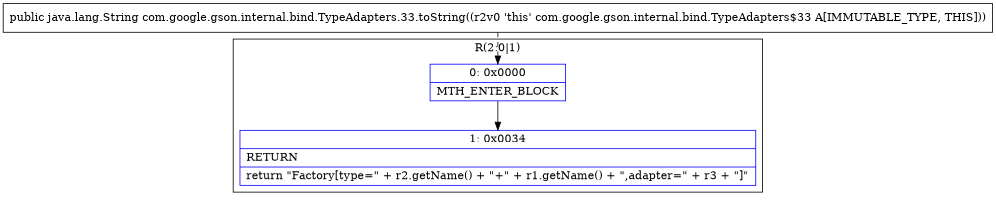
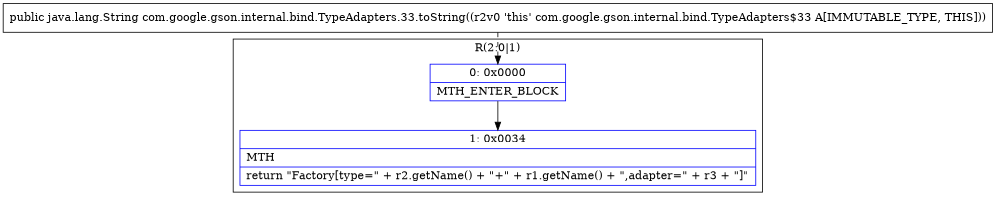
  digraph {
    node [color=blue shape=record]
    n1 [label="{0\:\ 0x0000|MTH_ENTER_BLOCK\l}"]
-   n2 [label="{1\:\ 0x0034|RETURN\l|return \"Factory[type=\" + r2.getName() + \"+\" + r1.getName() + \",adapter=\" + r3 + \"]\"\l}"]
+   n2 [label="{1\:\ 0x0034|MTH\l|return \"Factory[type=\" + r2.getName() + \"+\" + r1.getName() + \",adapter=\" + r3 + \"]\"\l}"]
    n3 [label="{public java.lang.String com.google.gson.internal.bind.TypeAdapters.33.toString((r2v0 'this' com.google.gson.internal.bind.TypeAdapters$33 A[IMMUTABLE_TYPE, THIS])) }" color=""]
    subgraph cluster_1 {
      label="R(2:0|1)"
      n1
      n2
    }
    n1 -> n2 [style=solid]
    n3 -> n1 [style=dashed]
  }
